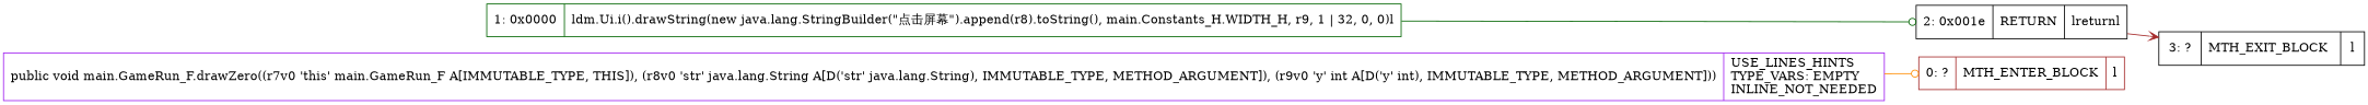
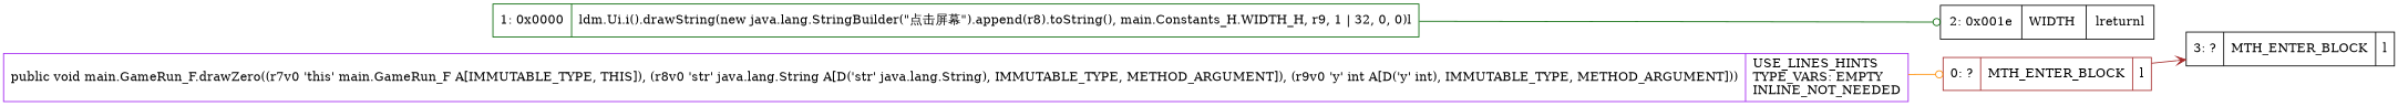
  digraph {
    rankdir=LR
    node [color=black shape=record]
    edge [arrowhead=odot]
    n1 [color=brown label="{0\:\ ?|MTH_ENTER_BLOCK\l|l}"]
    n2 [color=darkgreen label="{1\:\ 0x0000|ldm.Ui.i().drawString(new java.lang.StringBuilder(\"点击屏幕\").append(r8).toString(), main.Constants_H.WIDTH_H, r9, 1 \| 32, 0, 0)l}"]
-   n3 [label="{2\:\ 0x001e|RETURN\l|lreturnl}"]
-   n4 [label="{3\:\ ?|MTH_EXIT_BLOCK\l|l}"]
+   n3 [label="{2\:\ 0x001e|WIDTH\l|lreturnl}"]
+   n4 [label="{3\:\ ?|MTH_ENTER_BLOCK\l|l}"]
    n5 [color=purple label="{public void main.GameRun_F.drawZero((r7v0 'this' main.GameRun_F A[IMMUTABLE_TYPE, THIS]), (r8v0 'str' java.lang.String A[D('str' java.lang.String), IMMUTABLE_TYPE, METHOD_ARGUMENT]), (r9v0 'y' int A[D('y' int), IMMUTABLE_TYPE, METHOD_ARGUMENT]))  | USE_LINES_HINTS\lTYPE_VARS: EMPTY\lINLINE_NOT_NEEDED\l}"]
    n2 -> n3 [color=darkgreen]
-   n3 -> n4 [arrowhead=vee color=brown]
+   n1 -> n4 [arrowhead=vee color=brown]
    n5 -> n1 [color=darkorange]
  }
